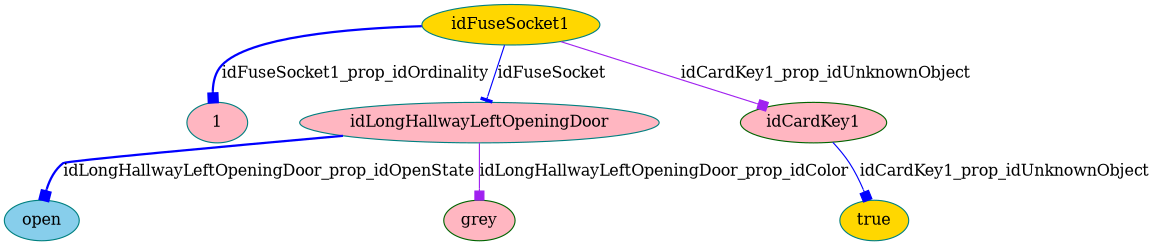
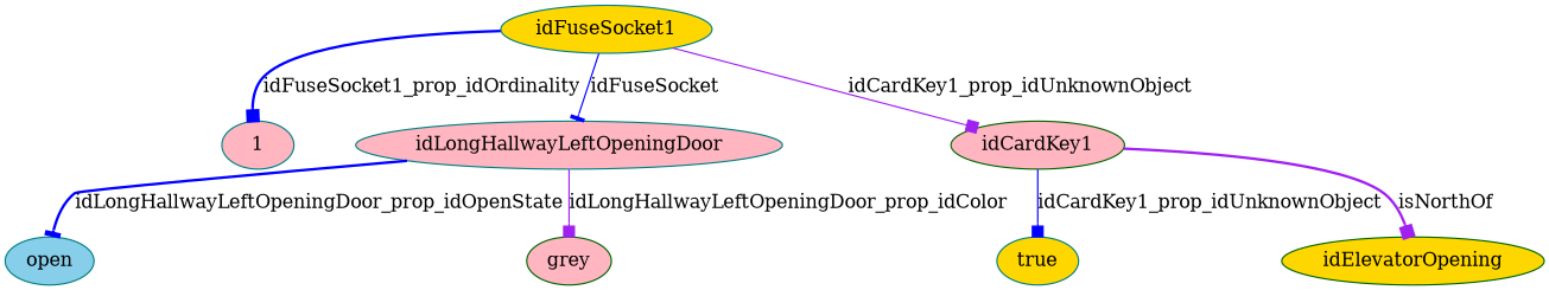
  strict digraph {
    node [color=teal fillcolor=lightpink style=filled]
    edge [arrowhead=box color=blue edge_type=property style=solid]
    idFuseSocket1 [fillcolor=gold node_type=entity_node root=root]
    1
    idLongHallwayLeftOpeningDoor
    idCardKey1 [color=darkgreen]
    open [fillcolor=skyblue]
    grey [color=darkgreen]
    true [fillcolor=gold]
+   idElevatorOpening [color=darkgreen fillcolor=gold]
    idFuseSocket1 -> 1 [label=idFuseSocket1_prop_idOrdinality style=bold]
    idFuseSocket1 -> idLongHallwayLeftOpeningDoor [arrowhead=tee edge_type=relationship label=idFuseSocket]
    idFuseSocket1 -> idCardKey1 [color=purple edge_type=relationship label=idCardKey1_prop_idUnknownObject]
-   idLongHallwayLeftOpeningDoor -> open [label=idLongHallwayLeftOpeningDoor_prop_idOpenState style=bold]
+   idLongHallwayLeftOpeningDoor -> open [arrowhead=tee label=idLongHallwayLeftOpeningDoor_prop_idOpenState style=bold]
    idLongHallwayLeftOpeningDoor -> grey [color=purple label=idLongHallwayLeftOpeningDoor_prop_idColor]
    idCardKey1 -> true [label=idCardKey1_prop_idUnknownObject]
+   idCardKey1 -> idElevatorOpening [color=purple edge_type=relationship label=isNorthOf style=bold]
  }
